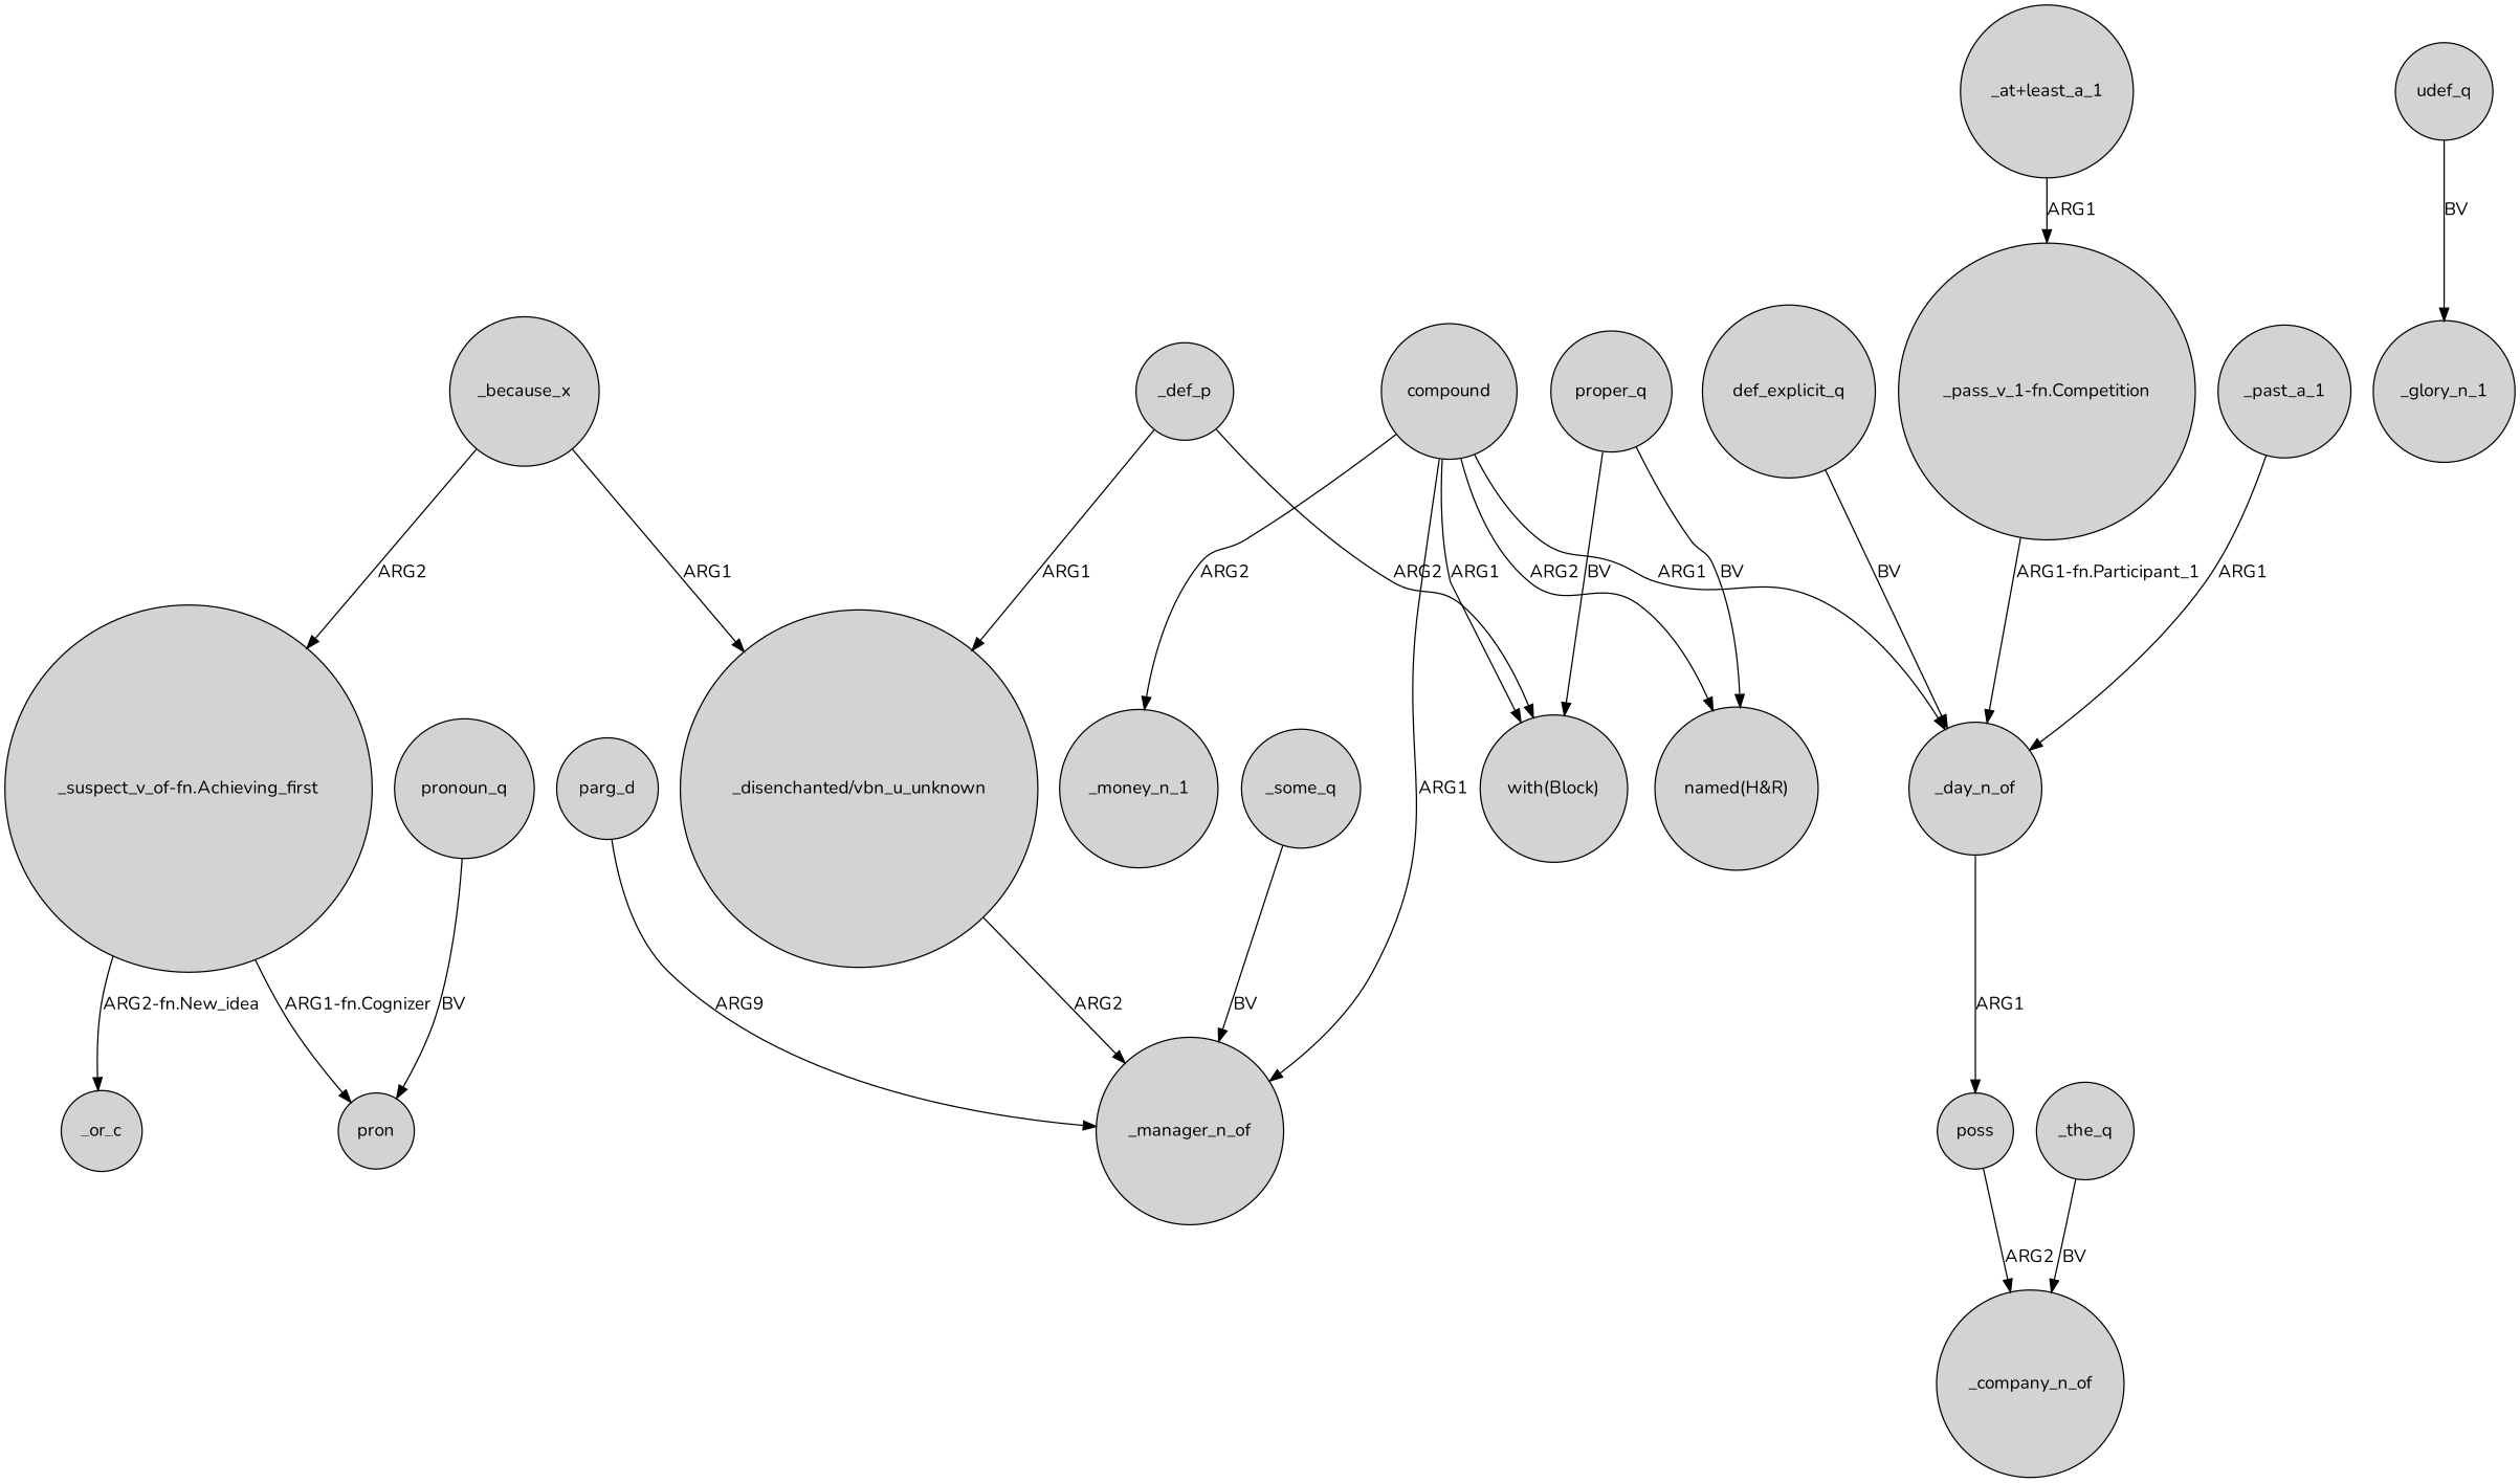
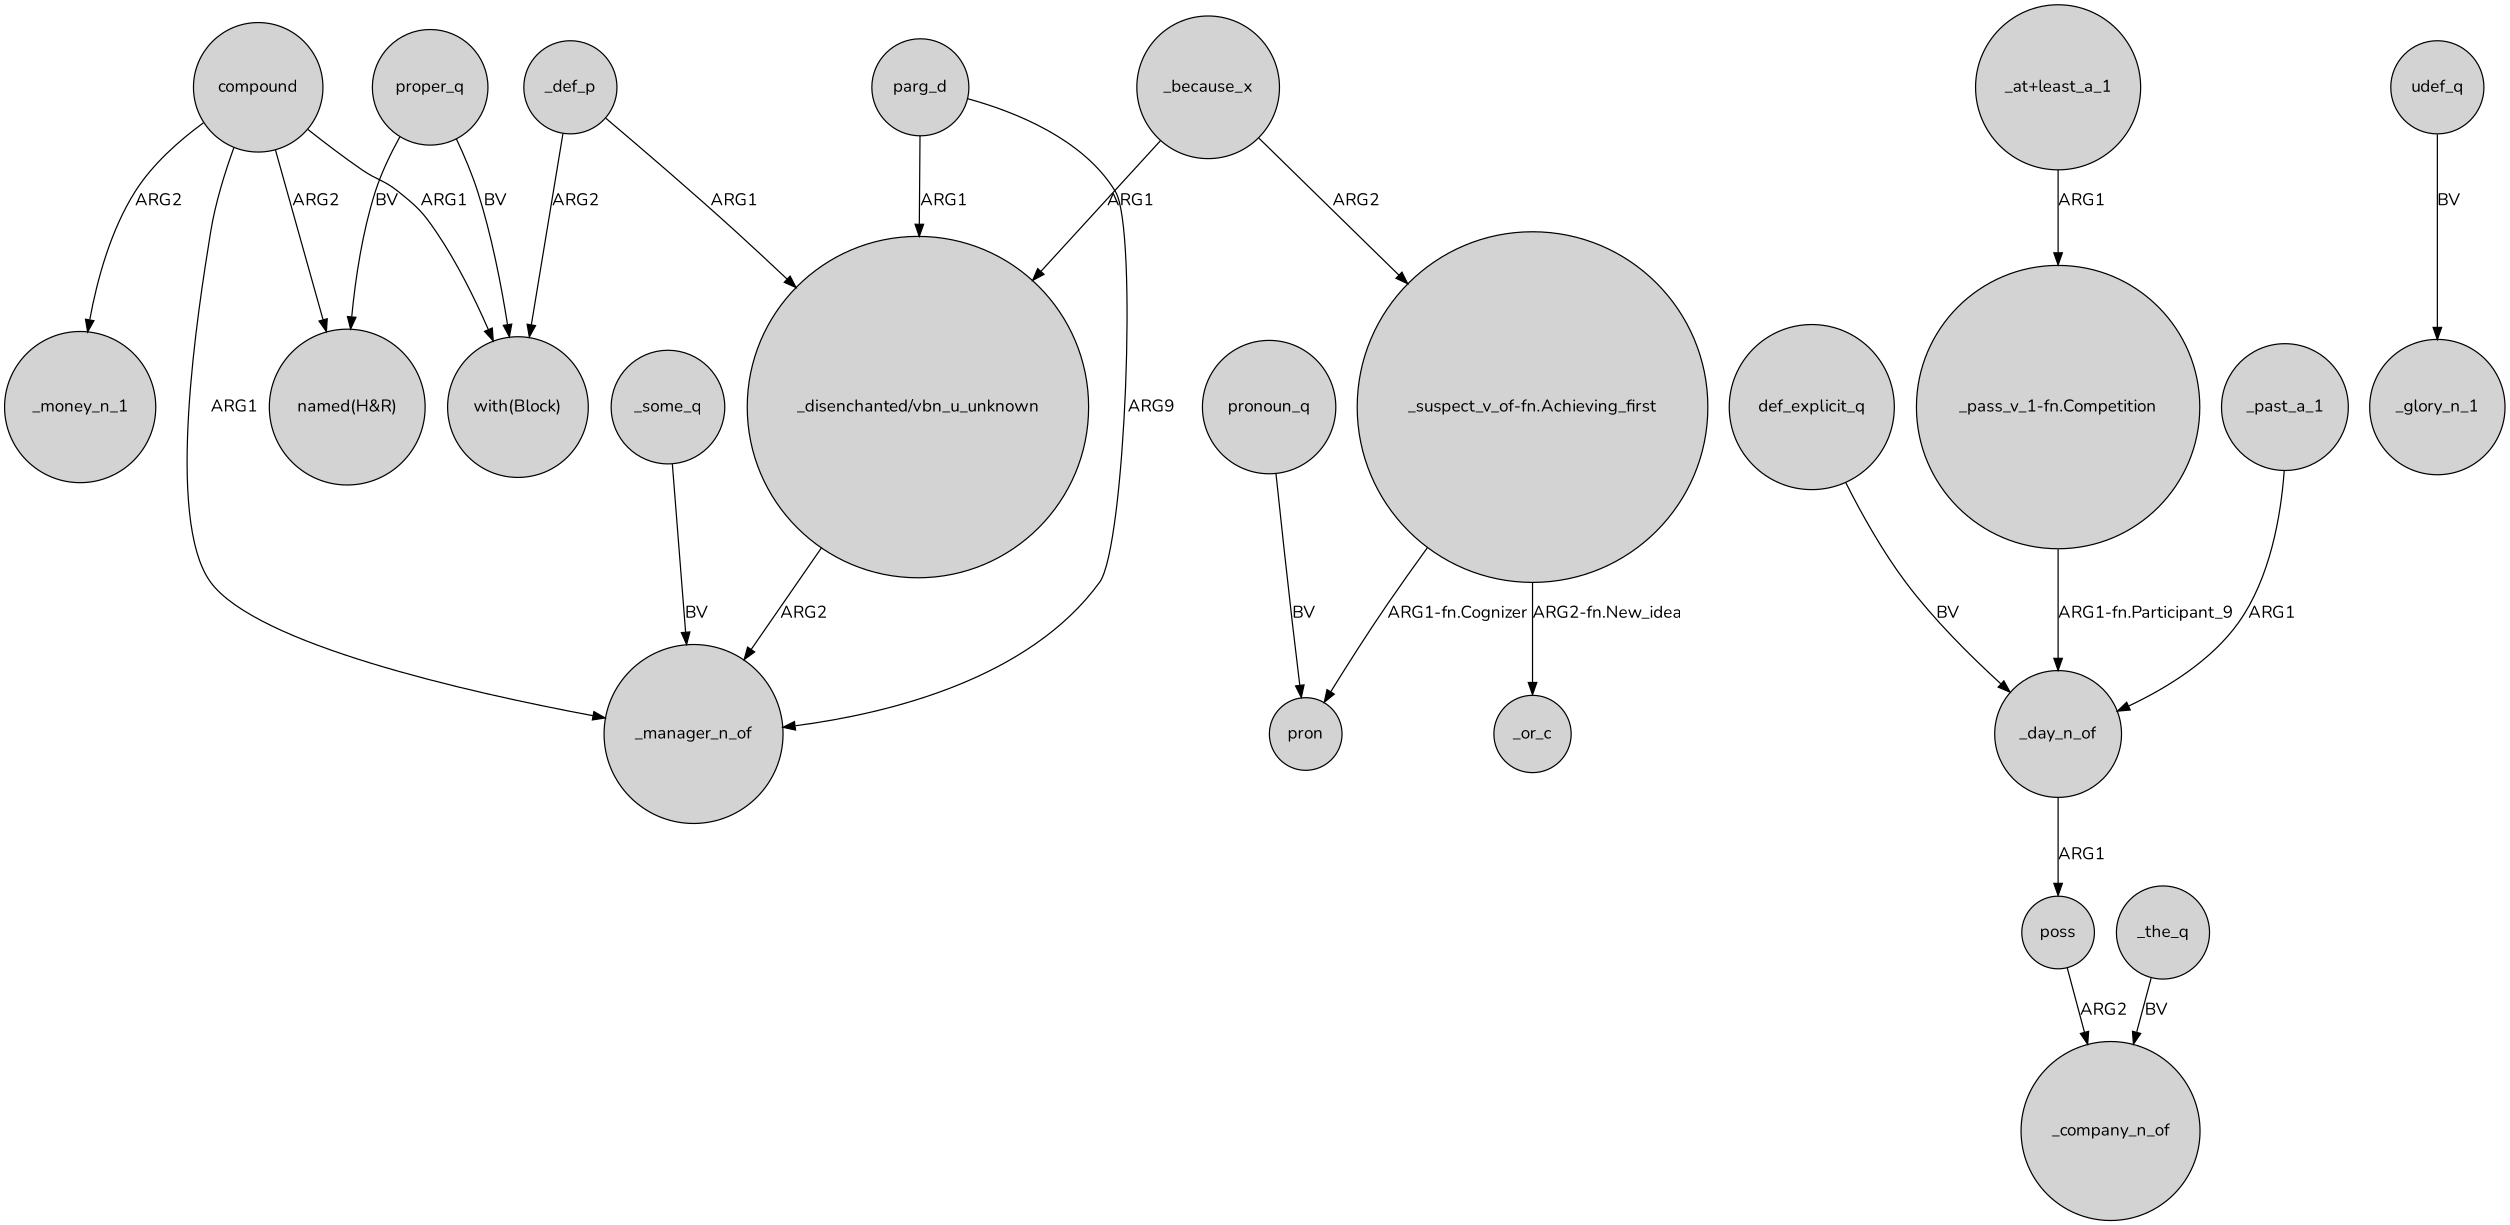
  digraph {
    fontname=Nunito
    node [fontname=Nunito shape=circle style=filled]
    edge [fontname=Nunito]
    parg_d
    "_disenchanted/vbn_u_unknown"
    _manager_n_of
    _because_x
    "_suspect_v_of-fn.Achieving_first"
    pron
    _or_c
    def_explicit_q
    _day_n_of
    poss
    compound
    "named(H&R)"
    n13 [label="with(Block)"]
    _money_n_1
    "_at+least_a_1"
    "_pass_v_1-fn.Competition"
    udef_q
    _glory_n_1
    proper_q
    _company_n_of
    pronoun_q
    _some_q
    n23 [label=_def_p]
    _past_a_1
    _the_q
+   parg_d -> "_disenchanted/vbn_u_unknown" [label=ARG1]
    parg_d -> _manager_n_of [label=ARG9]
    "_disenchanted/vbn_u_unknown" -> _manager_n_of [label=ARG2]
    _because_x -> "_disenchanted/vbn_u_unknown" [label=ARG1]
    _because_x -> "_suspect_v_of-fn.Achieving_first" [label=ARG2]
    "_suspect_v_of-fn.Achieving_first" -> pron [label="ARG1-fn.Cognizer"]
    "_suspect_v_of-fn.Achieving_first" -> _or_c [label="ARG2-fn.New_idea"]
    def_explicit_q -> _day_n_of [label=BV]
    _day_n_of -> poss [label=ARG1]
    poss -> _company_n_of [label=ARG2]
    compound -> _manager_n_of [label=ARG1]
-   compound -> _day_n_of [label=ARG1]
    compound -> "named(H&R)" [label=ARG2]
    compound -> n13 [label=ARG1]
    compound -> _money_n_1 [label=ARG2]
    "_at+least_a_1" -> "_pass_v_1-fn.Competition" [label=ARG1]
-   "_pass_v_1-fn.Competition" -> _day_n_of [label="ARG1-fn.Participant_1"]
+   "_pass_v_1-fn.Competition" -> _day_n_of [label="ARG1-fn.Participant_9"]
    udef_q -> _glory_n_1 [label=BV]
    proper_q -> "named(H&R)" [label=BV]
    proper_q -> n13 [label=BV]
    pronoun_q -> pron [label=BV]
    _some_q -> _manager_n_of [label=BV]
    n23 -> "_disenchanted/vbn_u_unknown" [label=ARG1]
    n23 -> n13 [label=ARG2]
    _past_a_1 -> _day_n_of [label=ARG1]
    _the_q -> _company_n_of [label=BV]
  }
